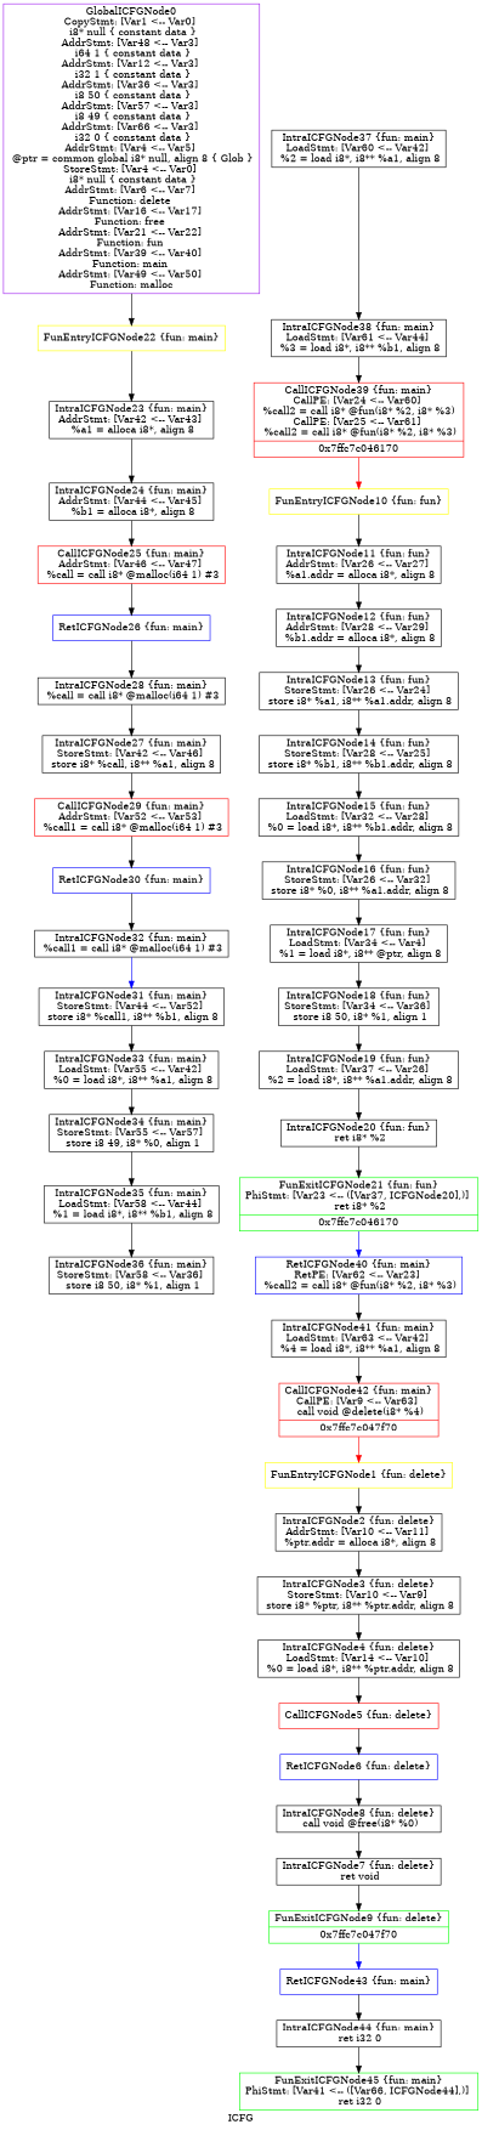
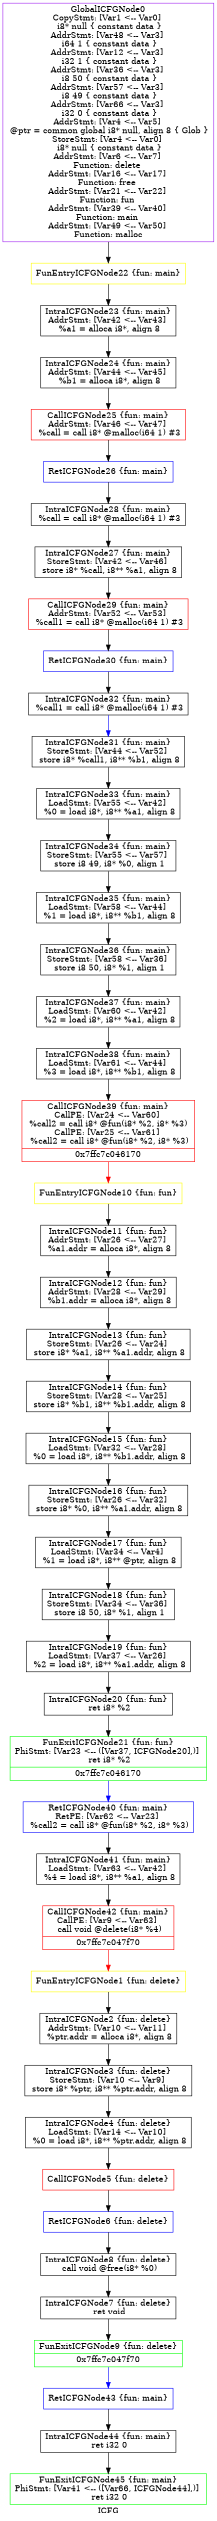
  digraph {
    label=ICFG
    node [color=black shape=record]
    edge [style=solid]
    n1 [color=purple label="{GlobalICFGNode0\nCopyStmt: [Var1 \<-- Var0]  \n i8* null \{ constant data \}\nAddrStmt: [Var48 \<-- Var3]  \n i64 1 \{ constant data \}\nAddrStmt: [Var12 \<-- Var3]  \n i32 1 \{ constant data \}\nAddrStmt: [Var36 \<-- Var3]  \n i8 50 \{ constant data \}\nAddrStmt: [Var57 \<-- Var3]  \n i8 49 \{ constant data \}\nAddrStmt: [Var66 \<-- Var3]  \n i32 0 \{ constant data \}\nAddrStmt: [Var4 \<-- Var5]  \n @ptr = common global i8* null, align 8 \{ Glob  \}\nStoreStmt: [Var4 \<-- Var0]  \n i8* null \{ constant data \}\nAddrStmt: [Var6 \<-- Var7]  \nFunction: delete \nAddrStmt: [Var16 \<-- Var17]  \nFunction: free \nAddrStmt: [Var21 \<-- Var22]  \nFunction: fun \nAddrStmt: [Var39 \<-- Var40]  \nFunction: main \nAddrStmt: [Var49 \<-- Var50]  \nFunction: malloc }"]
    n2 [color=yellow label="{FunEntryICFGNode22 \{fun: main\}}"]
    n3 [label="{IntraICFGNode23 \{fun: main\}\nAddrStmt: [Var42 \<-- Var43]  \n   %a1 = alloca i8*, align 8 }"]
    n4 [label="{IntraICFGNode24 \{fun: main\}\nAddrStmt: [Var44 \<-- Var45]  \n   %b1 = alloca i8*, align 8 }"]
    n5 [color=yellow label="{FunEntryICFGNode1 \{fun: delete\}}"]
    n6 [label="{IntraICFGNode2 \{fun: delete\}\nAddrStmt: [Var10 \<-- Var11]  \n   %ptr.addr = alloca i8*, align 8 }"]
    n7 [label="{IntraICFGNode3 \{fun: delete\}\nStoreStmt: [Var10 \<-- Var9]  \n   store i8* %ptr, i8** %ptr.addr, align 8 }"]
    n8 [label="{IntraICFGNode4 \{fun: delete\}\nLoadStmt: [Var14 \<-- Var10]  \n   %0 = load i8*, i8** %ptr.addr, align 8 }"]
    n9 [color=red label="{CallICFGNode5 \{fun: delete\}}"]
    n10 [color=blue label="{RetICFGNode6 \{fun: delete\}}"]
    n11 [label="{IntraICFGNode8 \{fun: delete\}\n   call void @free(i8* %0) }"]
    n12 [label="{IntraICFGNode7 \{fun: delete\}\n   ret void }"]
    n13 [color=green label="{FunExitICFGNode9 \{fun: delete\}|{<s0>0x7ffc7c047f70}}"]
    n14 [color=blue label="{RetICFGNode43 \{fun: main\}}"]
    n15 [label="{IntraICFGNode44 \{fun: main\}\n   ret i32 0 }"]
    n16 [color=green label="{FunExitICFGNode45 \{fun: main\}\nPhiStmt: [Var41 \<-- ([Var66, ICFGNode44],)]  \n   ret i32 0 }"]
    n17 [color=yellow label="{FunEntryICFGNode10 \{fun: fun\}}"]
    n18 [label="{IntraICFGNode11 \{fun: fun\}\nAddrStmt: [Var26 \<-- Var27]  \n   %a1.addr = alloca i8*, align 8 }"]
    n19 [label="{IntraICFGNode12 \{fun: fun\}\nAddrStmt: [Var28 \<-- Var29]  \n   %b1.addr = alloca i8*, align 8 }"]
    n20 [label="{IntraICFGNode13 \{fun: fun\}\nStoreStmt: [Var26 \<-- Var24]  \n   store i8* %a1, i8** %a1.addr, align 8 }"]
    n21 [label="{IntraICFGNode14 \{fun: fun\}\nStoreStmt: [Var28 \<-- Var25]  \n   store i8* %b1, i8** %b1.addr, align 8 }"]
    n22 [label="{IntraICFGNode15 \{fun: fun\}\nLoadStmt: [Var32 \<-- Var28]  \n   %0 = load i8*, i8** %b1.addr, align 8 }"]
    n23 [label="{IntraICFGNode16 \{fun: fun\}\nStoreStmt: [Var26 \<-- Var32]  \n   store i8* %0, i8** %a1.addr, align 8 }"]
    n24 [label="{IntraICFGNode17 \{fun: fun\}\nLoadStmt: [Var34 \<-- Var4]  \n   %1 = load i8*, i8** @ptr, align 8 }"]
    n25 [label="{IntraICFGNode18 \{fun: fun\}\nStoreStmt: [Var34 \<-- Var36]  \n   store i8 50, i8* %1, align 1 }"]
    n26 [label="{IntraICFGNode19 \{fun: fun\}\nLoadStmt: [Var37 \<-- Var26]  \n   %2 = load i8*, i8** %a1.addr, align 8 }"]
    n27 [label="{IntraICFGNode20 \{fun: fun\}\n   ret i8* %2 }"]
    n28 [color=green label="{FunExitICFGNode21 \{fun: fun\}\nPhiStmt: [Var23 \<-- ([Var37, ICFGNode20],)]  \n   ret i8* %2 |{<s0>0x7ffc7c046170}}"]
    n29 [color=blue label="{RetICFGNode40 \{fun: main\}\nRetPE: [Var62 \<-- Var23]  \n   %call2 = call i8* @fun(i8* %2, i8* %3) }"]
    n30 [label="{IntraICFGNode41 \{fun: main\}\nLoadStmt: [Var63 \<-- Var42]  \n   %4 = load i8*, i8** %a1, align 8 }"]
    n31 [color=red label="{CallICFGNode42 \{fun: main\}\nCallPE: [Var9 \<-- Var63]  \n   call void @delete(i8* %4) |{<s0>0x7ffc7c047f70}}"]
    n32 [color=red label="{CallICFGNode25 \{fun: main\}\nAddrStmt: [Var46 \<-- Var47]  \n   %call = call i8* @malloc(i64 1) #3 }"]
    n33 [color=blue label="{RetICFGNode26 \{fun: main\}}"]
    n34 [label="{IntraICFGNode28 \{fun: main\}\n   %call = call i8* @malloc(i64 1) #3 }"]
    n35 [label="{IntraICFGNode27 \{fun: main\}\nStoreStmt: [Var42 \<-- Var46]  \n   store i8* %call, i8** %a1, align 8 }"]
    n36 [color=red label="{CallICFGNode29 \{fun: main\}\nAddrStmt: [Var52 \<-- Var53]  \n   %call1 = call i8* @malloc(i64 1) #3 }"]
    n37 [color=blue label="{RetICFGNode30 \{fun: main\}}"]
    n38 [label="{IntraICFGNode32 \{fun: main\}\n   %call1 = call i8* @malloc(i64 1) #3 }"]
    n39 [label="{IntraICFGNode31 \{fun: main\}\nStoreStmt: [Var44 \<-- Var52]  \n   store i8* %call1, i8** %b1, align 8 }"]
    n40 [label="{IntraICFGNode33 \{fun: main\}\nLoadStmt: [Var55 \<-- Var42]  \n   %0 = load i8*, i8** %a1, align 8 }"]
    n41 [label="{IntraICFGNode34 \{fun: main\}\nStoreStmt: [Var55 \<-- Var57]  \n   store i8 49, i8* %0, align 1 }"]
    n42 [label="{IntraICFGNode35 \{fun: main\}\nLoadStmt: [Var58 \<-- Var44]  \n   %1 = load i8*, i8** %b1, align 8 }"]
    n43 [label="{IntraICFGNode36 \{fun: main\}\nStoreStmt: [Var58 \<-- Var36]  \n   store i8 50, i8* %1, align 1 }"]
    n44 [label="{IntraICFGNode37 \{fun: main\}\nLoadStmt: [Var60 \<-- Var42]  \n   %2 = load i8*, i8** %a1, align 8 }"]
    n45 [label="{IntraICFGNode38 \{fun: main\}\nLoadStmt: [Var61 \<-- Var44]  \n   %3 = load i8*, i8** %b1, align 8 }"]
    n46 [color=red label="{CallICFGNode39 \{fun: main\}\nCallPE: [Var24 \<-- Var60]  \n   %call2 = call i8* @fun(i8* %2, i8* %3) \nCallPE: [Var25 \<-- Var61]  \n   %call2 = call i8* @fun(i8* %2, i8* %3) |{<s0>0x7ffc7c046170}}"]
    n1 -> n2
    n2 -> n3
    n3 -> n4
    n4 -> n32
    n5 -> n6
    n6 -> n7
    n7 -> n8
    n8 -> n9
    n9 -> n10
    n10 -> n11
    n11 -> n12
    n12 -> n13
    n13 -> n14 [color=blue tailport=s0]
    n14 -> n15
    n15 -> n16
    n17 -> n18
    n18 -> n19
    n19 -> n20
    n20 -> n21
    n21 -> n22
    n22 -> n23
    n23 -> n24
    n24 -> n25
    n25 -> n26
    n26 -> n27
    n27 -> n28
    n28 -> n29 [color=blue tailport=s0]
    n29 -> n30
    n30 -> n31
    n31 -> n5 [color=red tailport=s0]
    n32 -> n33
    n33 -> n34
    n34 -> n35
    n35 -> n36
    n36 -> n37
    n37 -> n38
    n38 -> n39 [color=blue]
    n39 -> n40
    n40 -> n41
    n41 -> n42
    n42 -> n43
+   n43 -> n44
    n44 -> n45
    n45 -> n46
    n46 -> n17 [color=red tailport=s0]
  }
